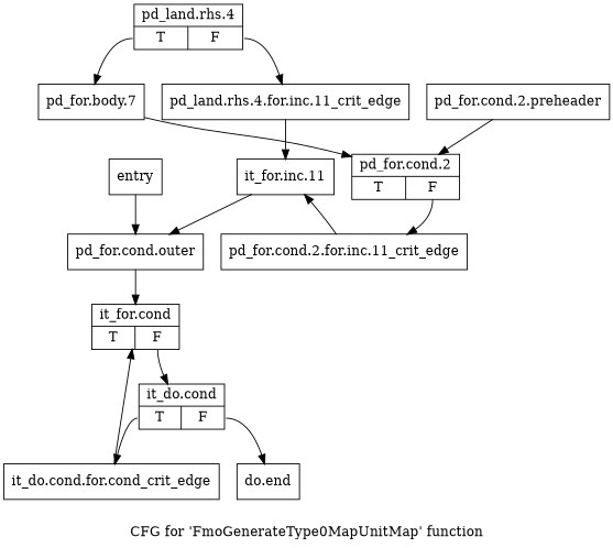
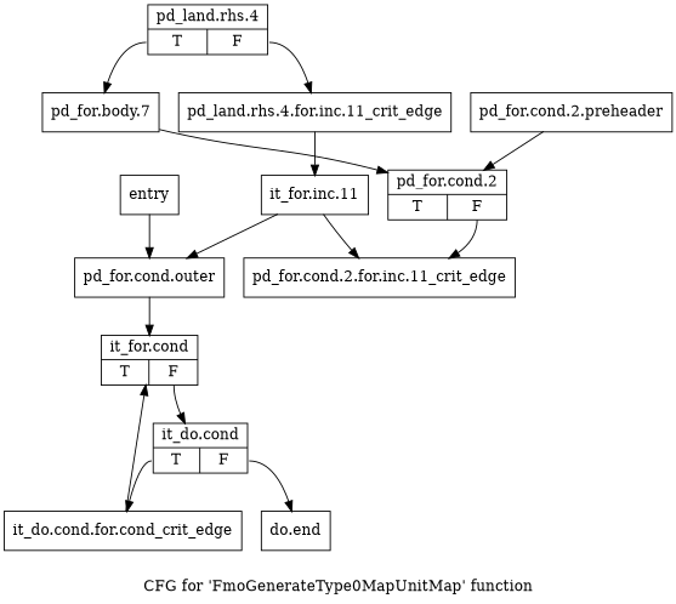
  digraph {
    label="CFG for 'FmoGenerateType0MapUnitMap' function"
    node [shape=record]
    n1 [label="{entry}"]
    n2 [label="{pd_for.cond.outer}"]
    n3 [label="{it_for.cond|{<s0>T|<s1>F}}"]
    n4 [label="{it_do.cond|{<s0>T|<s1>F}}"]
    n5 [label="{pd_for.cond.2.preheader}"]
    n6 [label="{pd_for.cond.2|{<s0>T|<s1>F}}"]
    n7 [label="{it_do.cond.for.cond_crit_edge}"]
    n8 [label="{do.end}"]
    n9 [label="{pd_for.cond.2.for.inc.11_crit_edge}"]
    n10 [label="{pd_land.rhs.4|{<s0>T|<s1>F}}"]
    n11 [label="{pd_for.body.7}"]
    n12 [label="{pd_land.rhs.4.for.inc.11_crit_edge}"]
    n13 [label="{it_for.inc.11}"]
    n1 -> n2
    n2 -> n3
    n3 -> n4 [tailport=s1]
    n4 -> n7 [tailport=s0]
    n4 -> n8 [tailport=s1]
    n5 -> n6
    n6 -> n9 [tailport=s1]
    n7 -> n3
-   n9 -> n13
+   n13 -> n9
    n10 -> n11 [tailport=s0]
    n10 -> n12 [tailport=s1]
    n11 -> n6
    n12 -> n13
    n13 -> n2
  }
